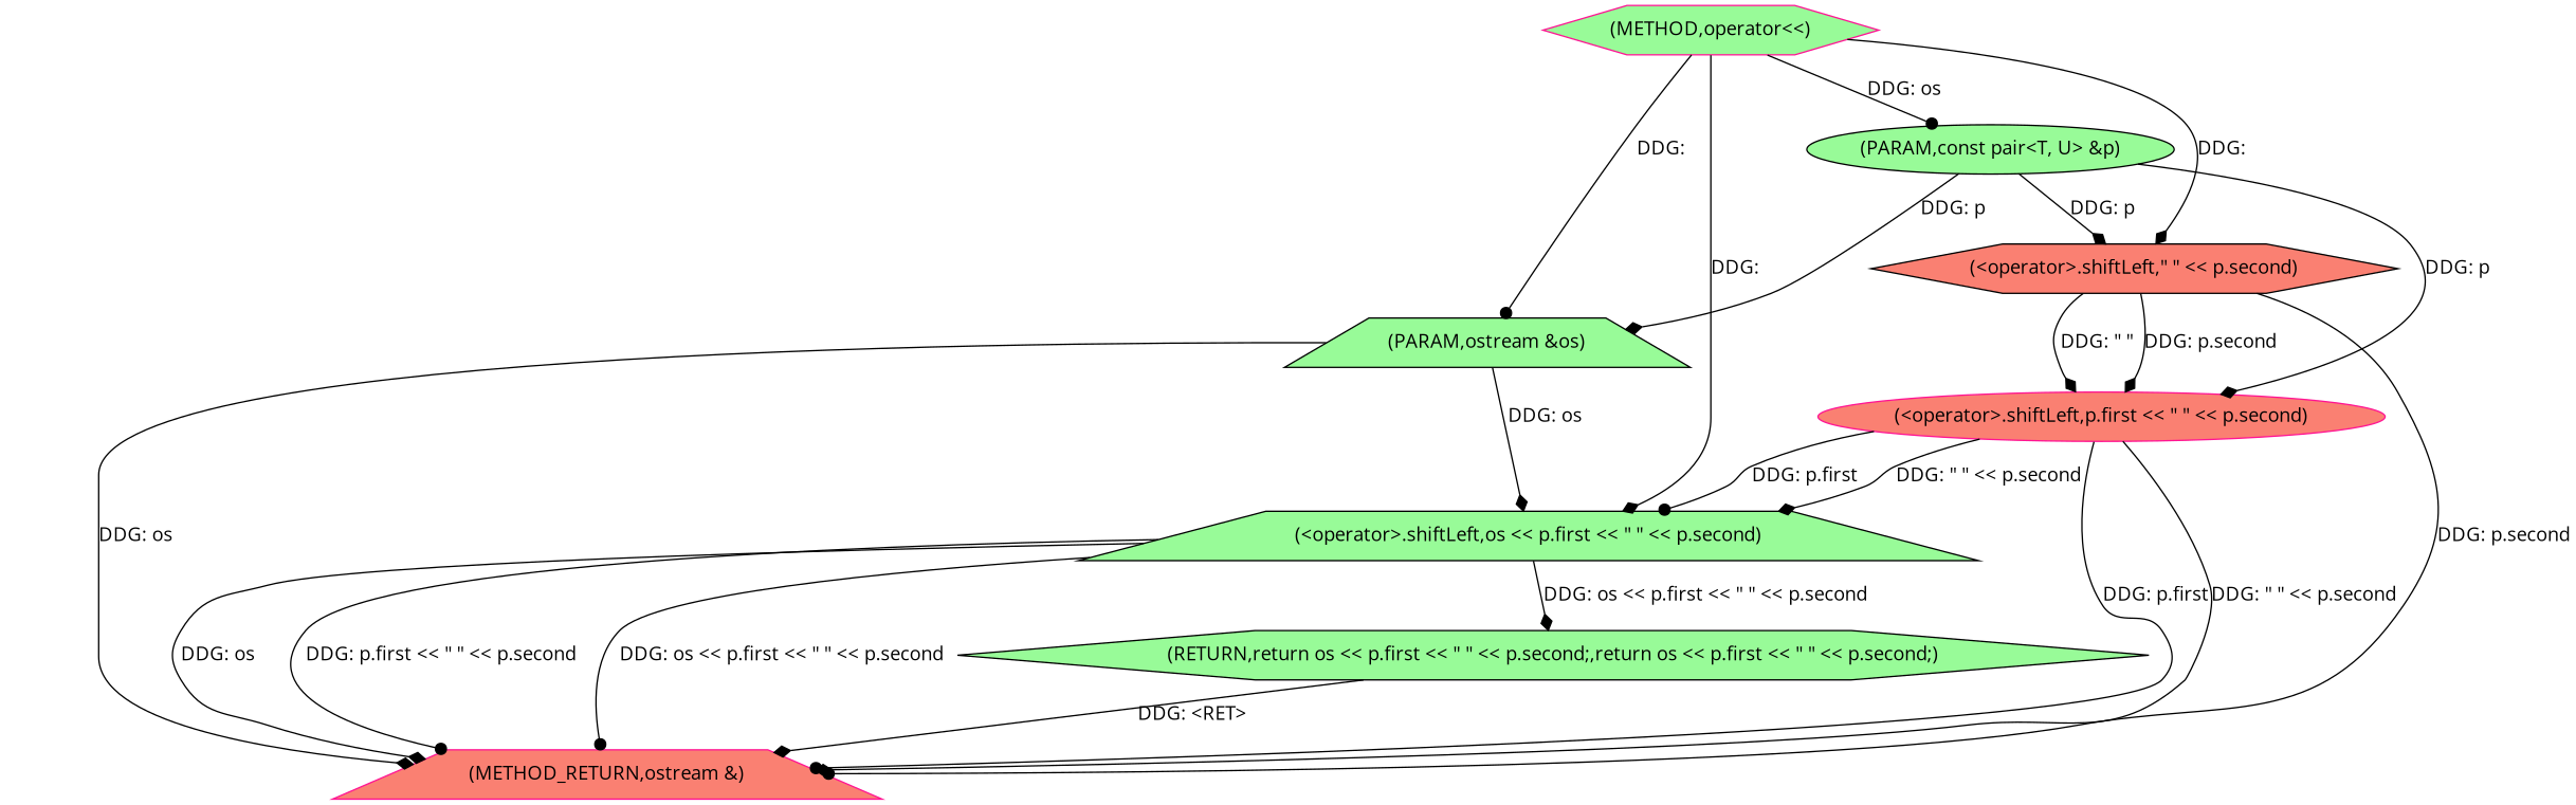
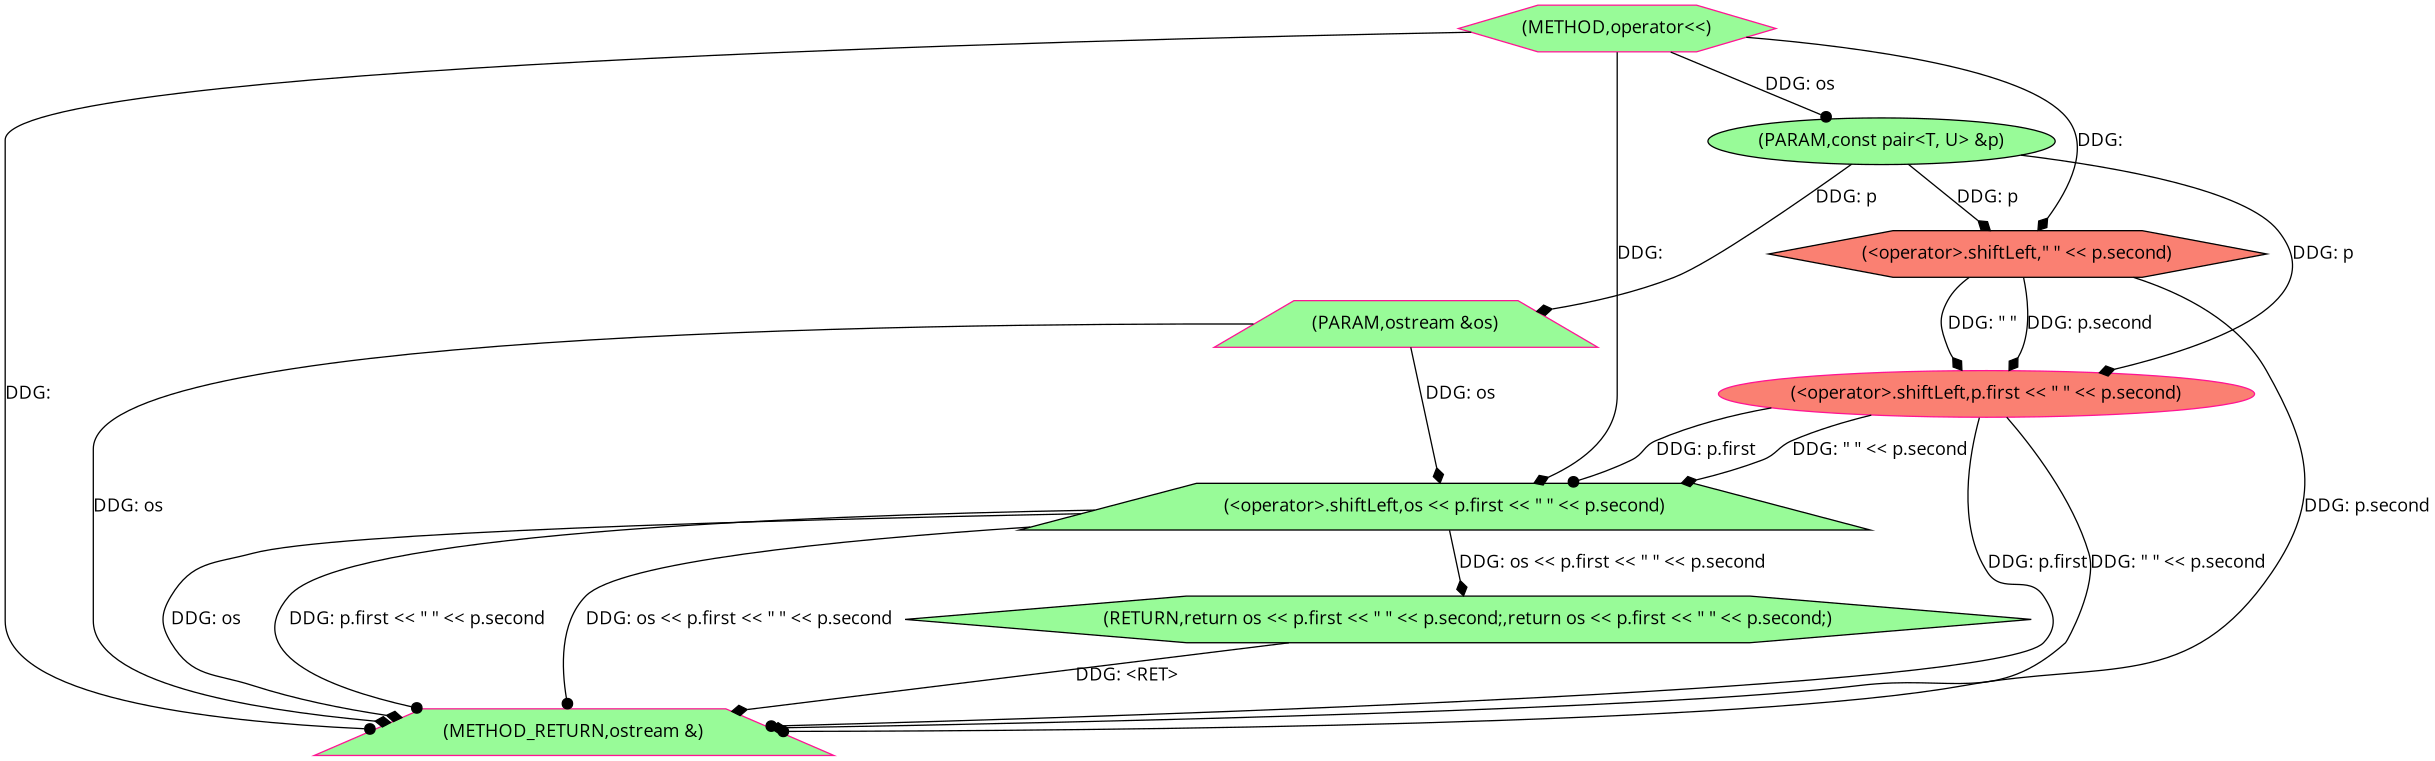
  digraph {
    fontname="Open Sans"
    node [color=black fillcolor=palegreen fontname="Open Sans" shape=hexagon style=filled]
    edge [arrowhead=diamond fontname="Open Sans"]
    n1 [color=deeppink label="(METHOD,operator<<)"]
-   n2 [label="(PARAM,ostream &os)" shape=trapezium]
+   n2 [color=deeppink label="(PARAM,ostream &os)" shape=trapezium]
    n3 [label="(PARAM,const pair<T, U> &p)" shape=ellipse]
    n4 [label="(<operator>.shiftLeft,os << p.first << \" \" << p.second)" shape=trapezium]
    n5 [fillcolor=salmon label="(<operator>.shiftLeft,\" \" << p.second)"]
-   n6 [color=deeppink fillcolor=salmon label="(METHOD_RETURN,ostream &)" shape=trapezium]
+   n6 [color=deeppink label="(METHOD_RETURN,ostream &)" shape=trapezium]
    n7 [color=deeppink fillcolor=salmon label="(<operator>.shiftLeft,p.first << \" \" << p.second)" shape=ellipse]
    n8 [label="(RETURN,return os << p.first << \" \" << p.second;,return os << p.first << \" \" << p.second;)"]
-   n1 -> n2 [arrowhead=dot label="DDG: "]
+   n1 -> n6 [arrowhead=dot label="DDG: "]
    n1 -> n3 [arrowhead=dot label="DDG: os"]
    n1 -> n4 [label="DDG: "]
    n1 -> n5 [label="DDG: "]
    n2 -> n4 [label="DDG: os"]
    n2 -> n6 [label="DDG: os"]
    n3 -> n2 [label="DDG: p"]
    n3 -> n5 [label="DDG: p"]
    n3 -> n7 [label="DDG: p"]
    n4 -> n6 [label="DDG: os"]
    n4 -> n6 [arrowhead=dot label="DDG: p.first << \" \" << p.second"]
    n4 -> n6 [arrowhead=dot label="DDG: os << p.first << \" \" << p.second"]
    n4 -> n8 [label="DDG: os << p.first << \" \" << p.second"]
    n5 -> n6 [arrowhead=dot label="DDG: p.second"]
    n5 -> n7 [label="DDG: p.second"]
    n5 -> n7 [label="DDG: \" \""]
    n7 -> n4 [label="DDG: \" \" << p.second"]
    n7 -> n4 [arrowhead=dot label="DDG: p.first"]
    n7 -> n6 [arrowhead=dot label="DDG: p.first"]
    n7 -> n6 [label="DDG: \" \" << p.second"]
    n8 -> n6 [label="DDG: <RET>"]
  }
